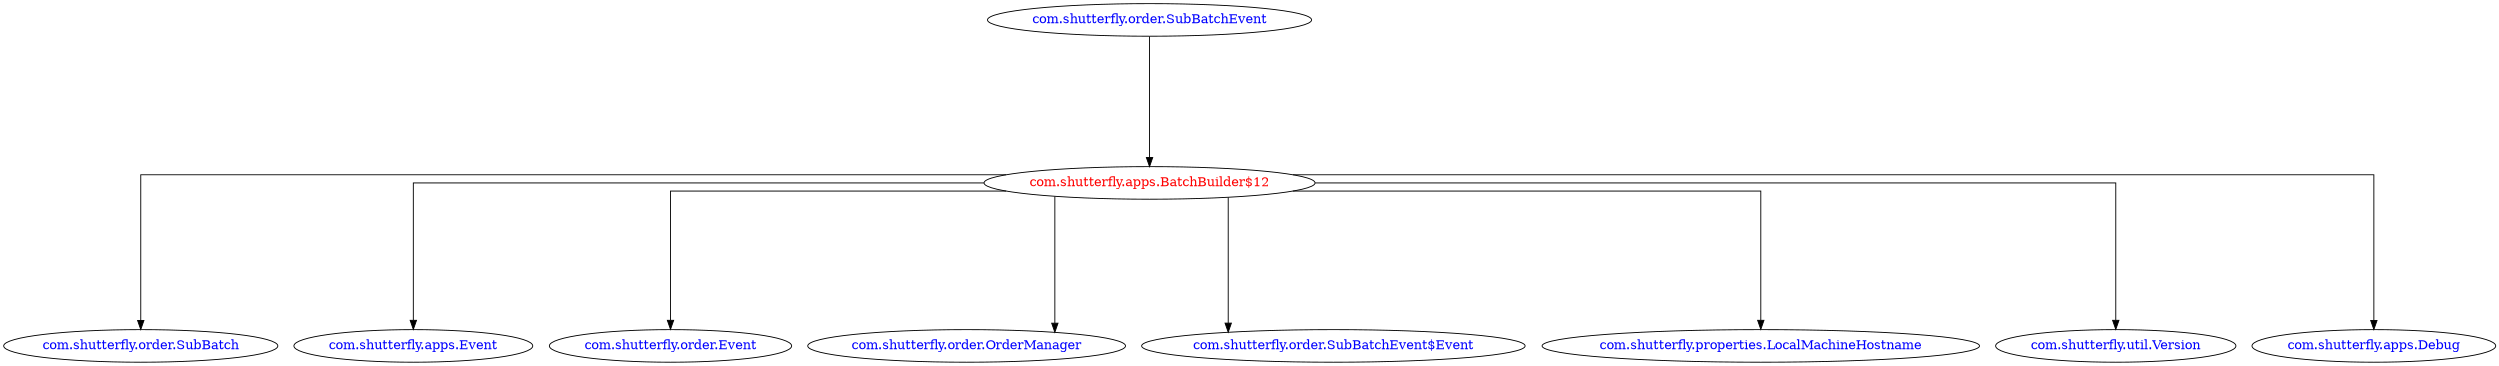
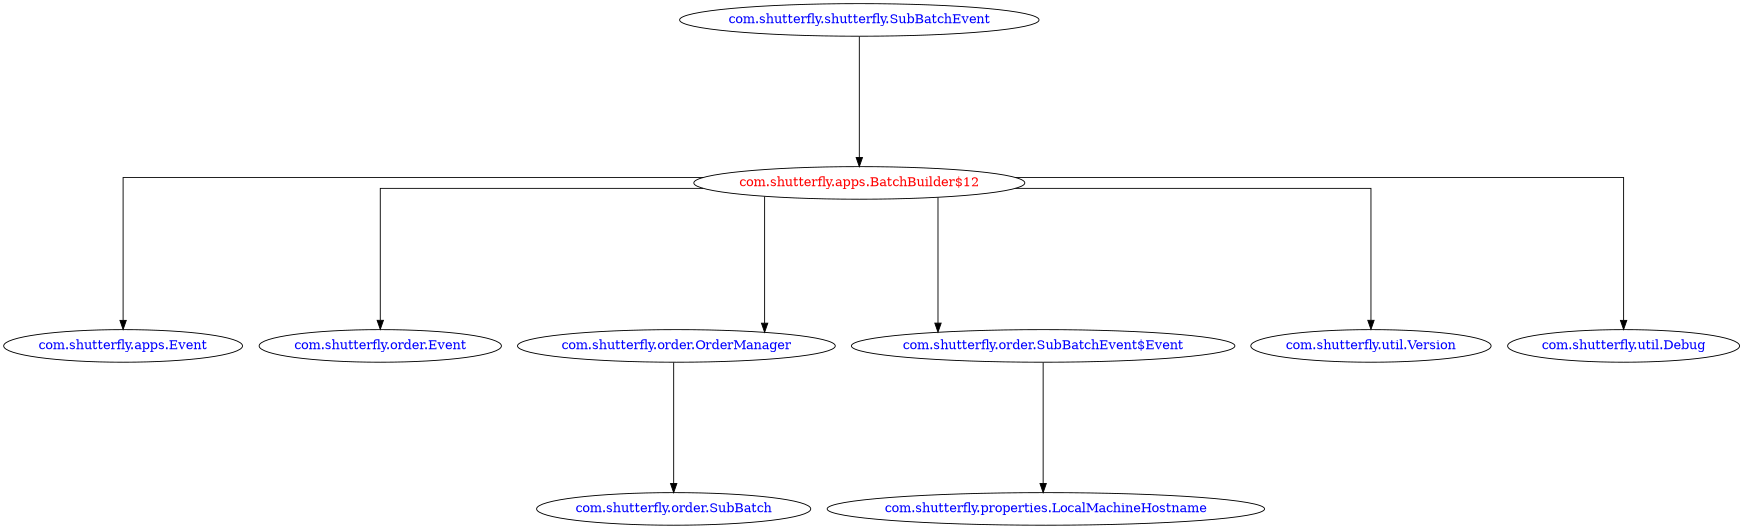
  digraph {
    concentrate=true
    rankdir=TB
    ranksep=2.0
    splines=ortho
    node [fontcolor=blue]
    "com.shutterfly.apps.BatchBuilder$12" [fontcolor=red]
    "com.shutterfly.order.SubBatch"
    n3 [label="com.shutterfly.apps.Event"]
    n4 [label="com.shutterfly.order.Event"]
    "com.shutterfly.order.OrderManager"
    "com.shutterfly.order.SubBatchEvent$Event"
    "com.shutterfly.properties.LocalMachineHostname"
    "com.shutterfly.util.Version"
-   "com.shutterfly.util.Debug" [label="com.shutterfly.apps.Debug"]
-   "com.shutterfly.order.SubBatchEvent"
-   "com.shutterfly.apps.BatchBuilder$12" -> "com.shutterfly.order.SubBatch"
+   "com.shutterfly.util.Debug"
+   "com.shutterfly.order.SubBatchEvent" [label="com.shutterfly.shutterfly.SubBatchEvent"]
+   "com.shutterfly.order.OrderManager" -> "com.shutterfly.order.SubBatch"
    "com.shutterfly.apps.BatchBuilder$12" -> n3
    "com.shutterfly.apps.BatchBuilder$12" -> n4
    "com.shutterfly.apps.BatchBuilder$12" -> "com.shutterfly.order.OrderManager"
    "com.shutterfly.apps.BatchBuilder$12" -> "com.shutterfly.order.SubBatchEvent$Event"
-   "com.shutterfly.apps.BatchBuilder$12" -> "com.shutterfly.properties.LocalMachineHostname"
+   "com.shutterfly.order.SubBatchEvent$Event" -> "com.shutterfly.properties.LocalMachineHostname"
    "com.shutterfly.apps.BatchBuilder$12" -> "com.shutterfly.util.Version"
    "com.shutterfly.apps.BatchBuilder$12" -> "com.shutterfly.util.Debug"
    "com.shutterfly.order.SubBatchEvent" -> "com.shutterfly.apps.BatchBuilder$12"
  }
